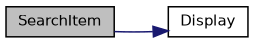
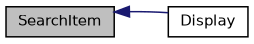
  digraph {
    rankdir=LR
    node [color=black fontname=Helvetica fontsize=10 shape=record style=filled]
    n1 [fillcolor=grey75 fontcolor=black height=0.2 label=SearchItem width=0.4]
    n2 [fillcolor=white height=0.2 label=Display width=0.4]
-   n1 -> n2 [color=midnightblue fontname=Helvetica fontsize=10 labelfontname=Helvetica labelfontsize=10 style=solid]
+   n2 -> n1 [color=midnightblue fontname=Helvetica fontsize=10 labelfontname=Helvetica labelfontsize=10 style=solid]
  }
